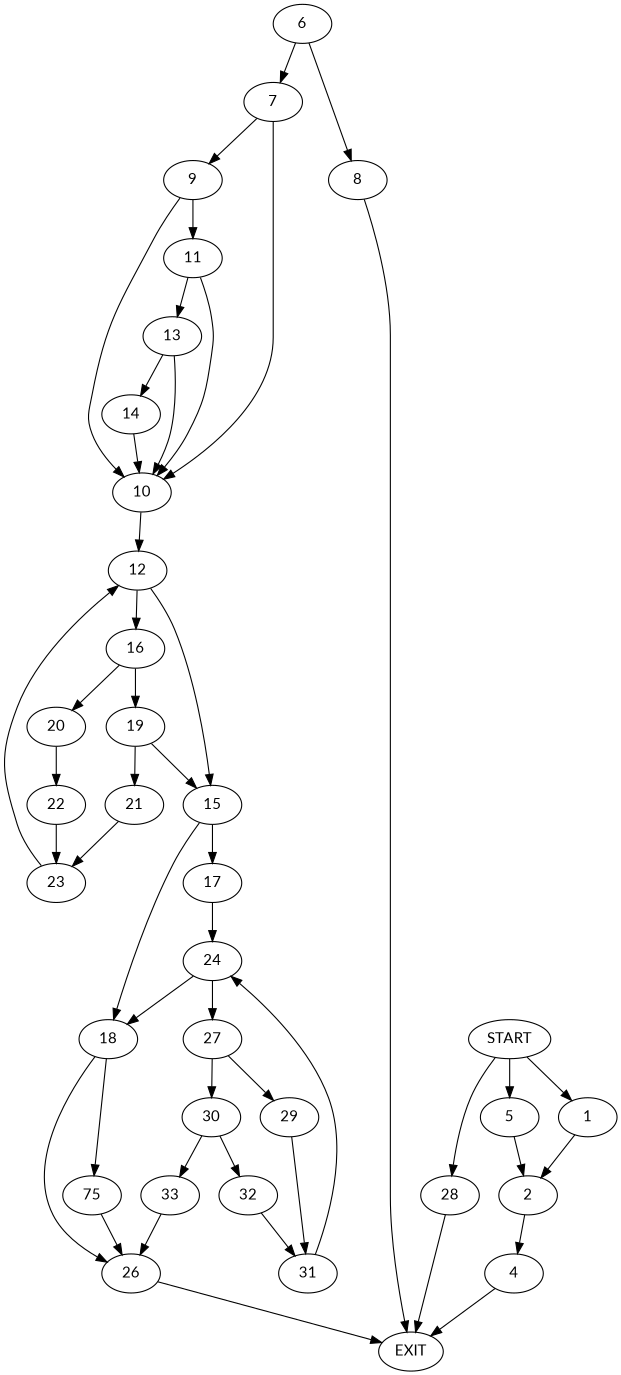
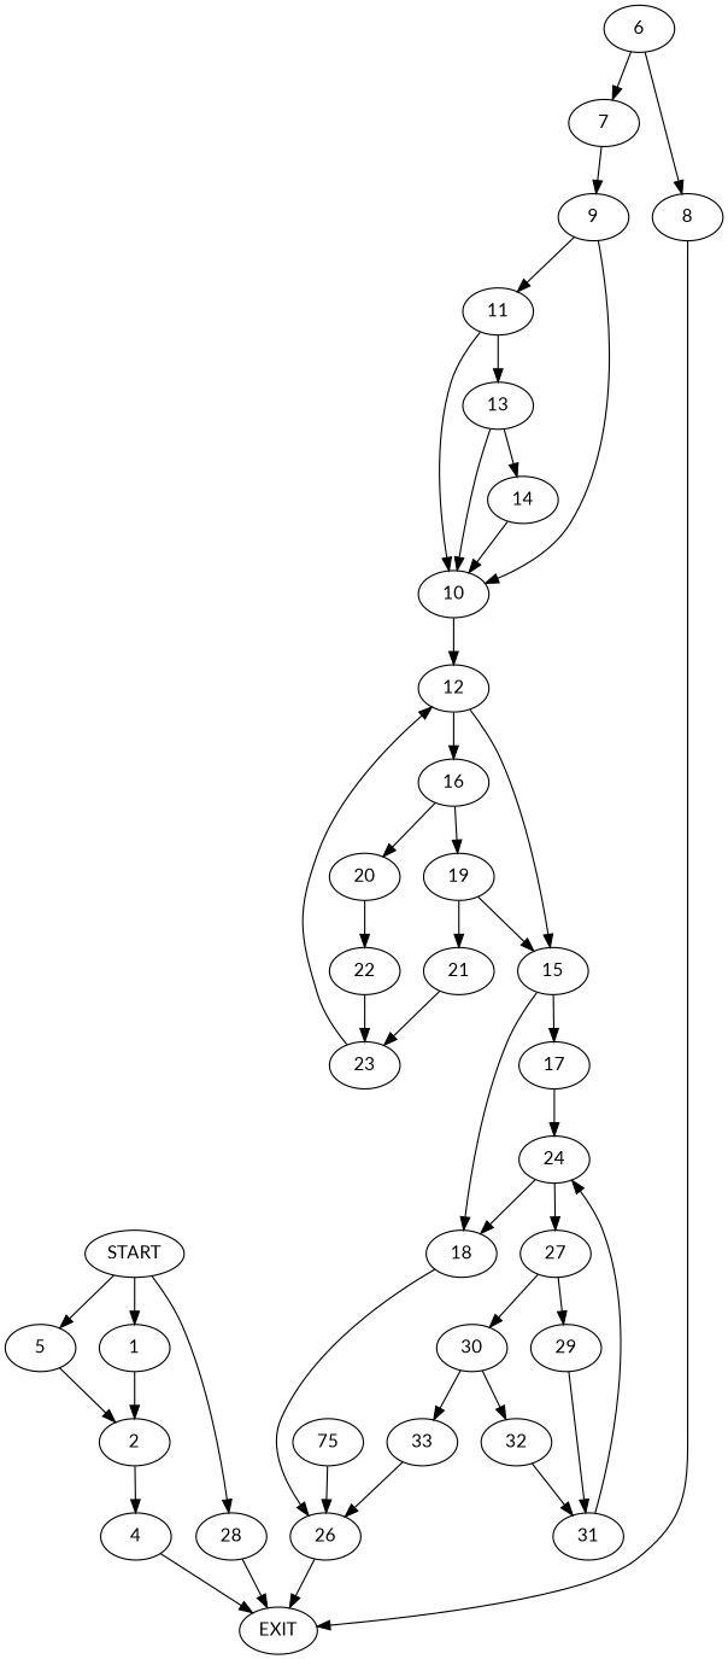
  digraph {
    fontname=Lato
    node [fontname=Lato]
    edge [fontname=Lato]
    n1 [label=START]
    1
    5
    28
    2
    n6 [label=EXIT]
    4
    6
    7
    8
    9
    10
    11
    12
    13
    15
    16
    14
    17
    18
    19
    20
    24
    n24 [label=75]
    26
    21
    22
    27
    23
    29
    30
    31
    32
    33
    n1 -> 1
    n1 -> 5
    n1 -> 28
    1 -> 2
    5 -> 2
    28 -> n6
    2 -> 4
    4 -> n6
    6 -> 7
    6 -> 8
    7 -> 9
-   7 -> 10
    8 -> n6
    9 -> 10
    9 -> 11
    10 -> 12
    11 -> 10
    11 -> 13
    12 -> 15
    12 -> 16
    13 -> 10
    13 -> 14
    15 -> 17
    15 -> 18
    16 -> 19
    16 -> 20
    14 -> 10
    17 -> 24
-   18 -> n24
    18 -> 26
    19 -> 15
    19 -> 21
    20 -> 22
    24 -> 18
    24 -> 27
    n24 -> 26
    26 -> n6
    21 -> 23
    22 -> 23
    27 -> 29
    27 -> 30
    23 -> 12
    29 -> 31
    30 -> 32
    30 -> 33
    31 -> 24
    32 -> 31
    33 -> 26
  }
